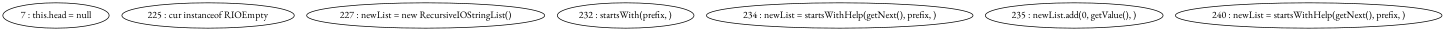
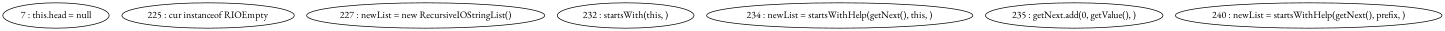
  digraph {
    fontname="EB Garamond"
    node [fontname="EB Garamond"]
    "7 : this.head = null"
    "225 : cur instanceof RIOEmpty"
    "227 : newList = new RecursiveIOStringList()"
-   "232 : startsWith(prefix, )"
-   "234 : newList = startsWithHelp(getNext(), prefix, )"
-   "235 : newList.add(0, getValue(), )"
+   "232 : startsWith(prefix, )" [label="232 : startsWith(this, )"]
+   "234 : newList = startsWithHelp(getNext(), prefix, )" [label="234 : newList = startsWithHelp(getNext(), this, )"]
+   "235 : newList.add(0, getValue(), )" [label="235 : getNext.add(0, getValue(), )"]
    "240 : newList = startsWithHelp(getNext(), prefix, )"
  }
